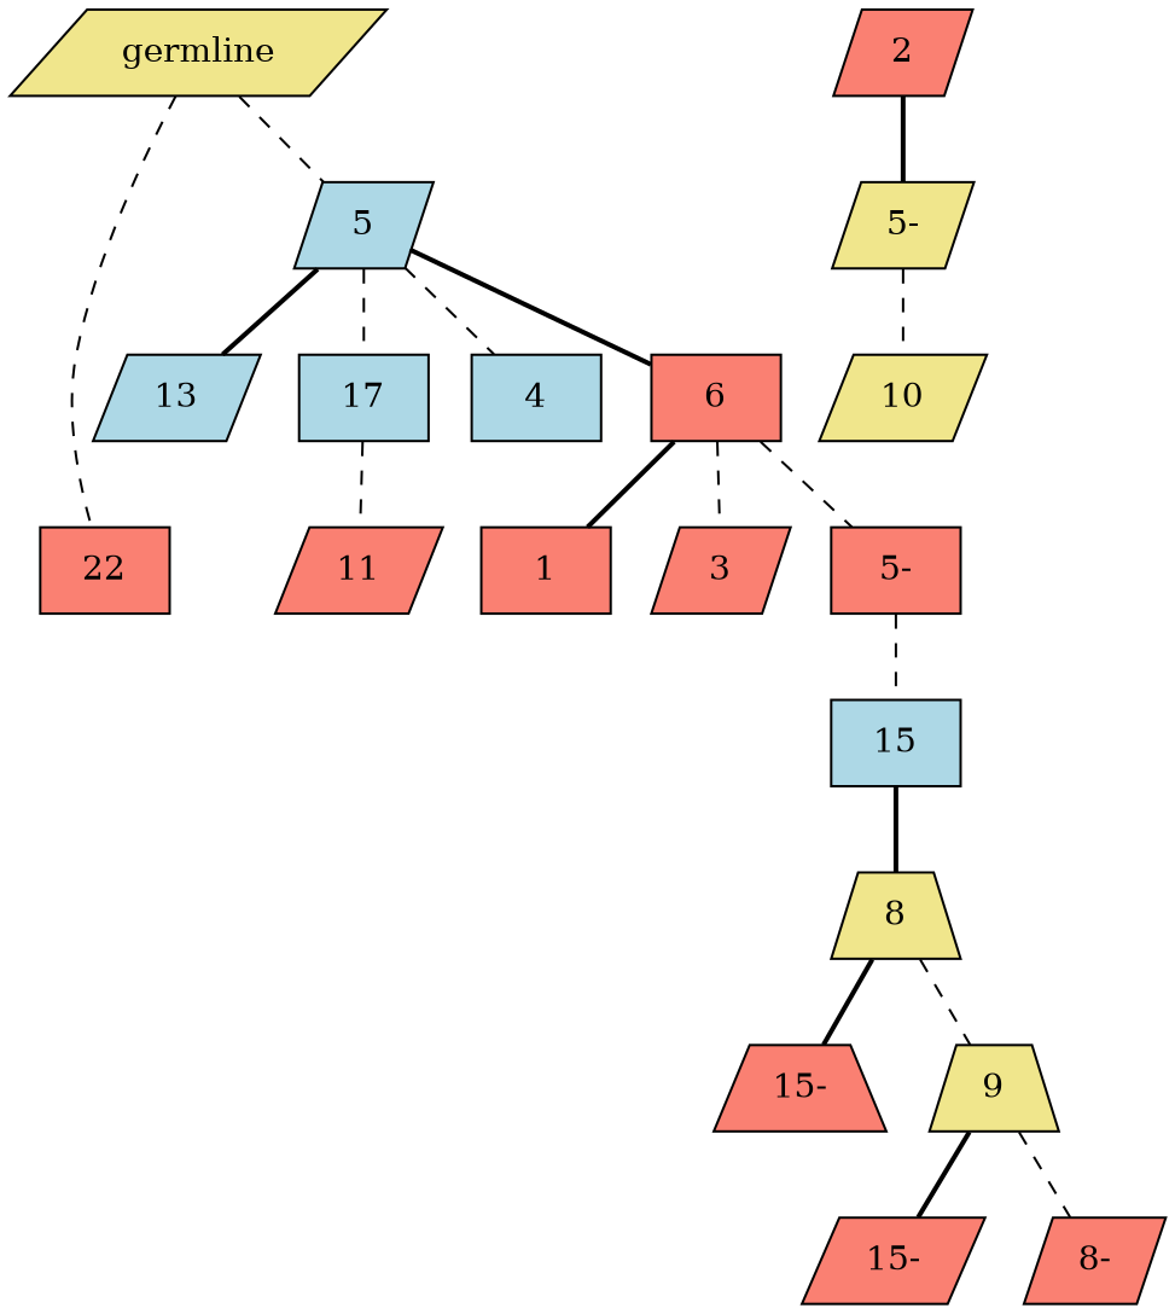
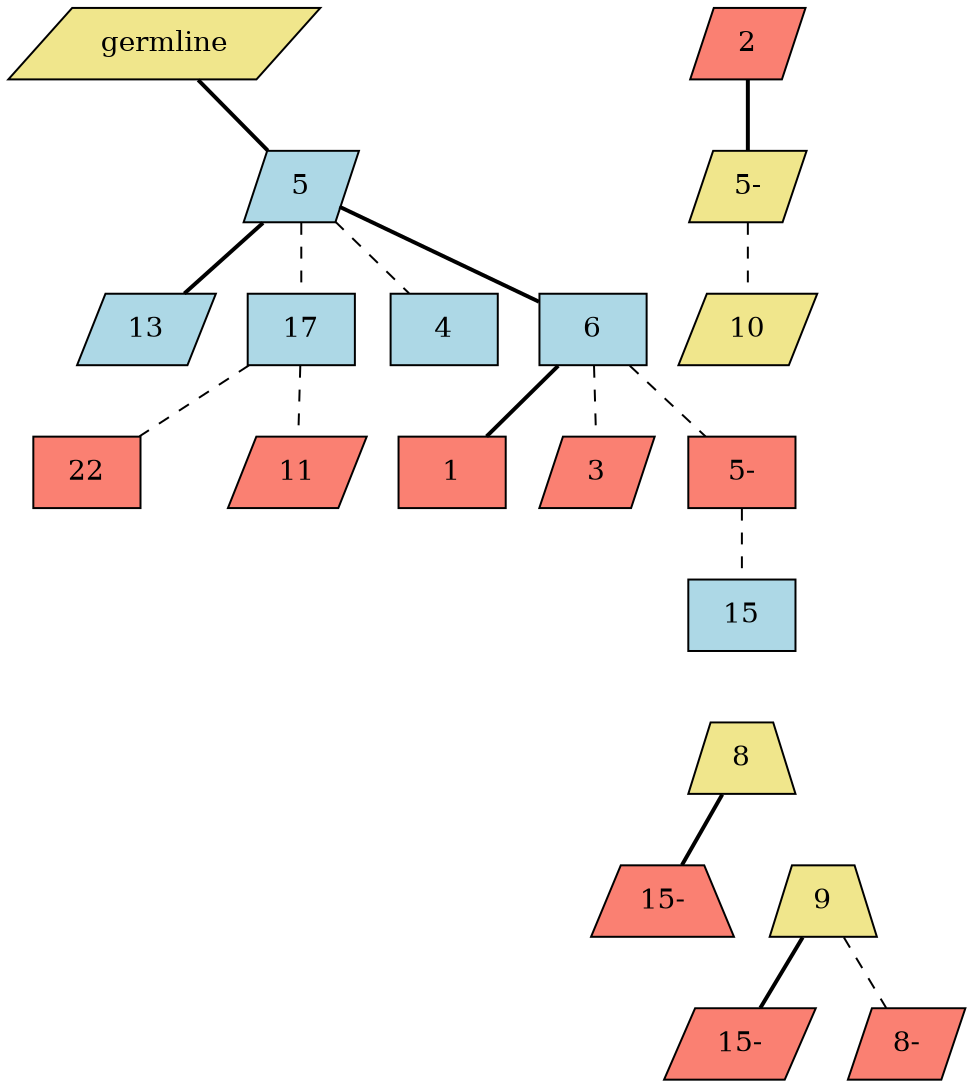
  graph {
    node [fillcolor=salmon shape=parallelogram style=filled]
    edge [style=dashed]
    n1 [fillcolor=khaki label=germline]
    n2 [label=22 shape=box]
    n3 [fillcolor=lightblue label=5]
    n4 [fillcolor=lightblue label=13]
    n5 [fillcolor=lightblue label=17 shape=box]
    n6 [fillcolor=lightblue label=4 shape=box]
-   n7 [label=6 shape=box]
+   n7 [fillcolor=lightblue label=6 shape=box]
    n8 [label=11]
    n9 [label=1 shape=box]
    n10 [label=3]
    n11 [label="5-" shape=box]
    n12 [fillcolor=lightblue label=15 shape=box]
    n13 [fillcolor=khaki label=8 shape=trapezium]
    n14 [label="15-" shape=trapezium]
    n15 [fillcolor=khaki label=9 shape=trapezium]
    n16 [label="15-"]
    n17 [label="8-"]
    n18 [label=2]
    n19 [fillcolor=khaki label="5-"]
    n20 [fillcolor=khaki label=10]
-   n1 -- n2
-   n1 -- n3
+   n5 -- n2
+   n1 -- n3 [style=bold]
    n3 -- n4 [style=bold]
    n3 -- n5
    n3 -- n6
    n3 -- n7 [style=bold]
    n5 -- n8
    n7 -- n9 [style=bold]
    n7 -- n10
    n7 -- n11
    n11 -- n12
-   n12 -- n13 [style=bold]
    n13 -- n14 [style=bold]
-   n13 -- n15
    n15 -- n16 [style=bold]
    n15 -- n17
    n18 -- n19 [style=bold]
    n19 -- n20
  }
